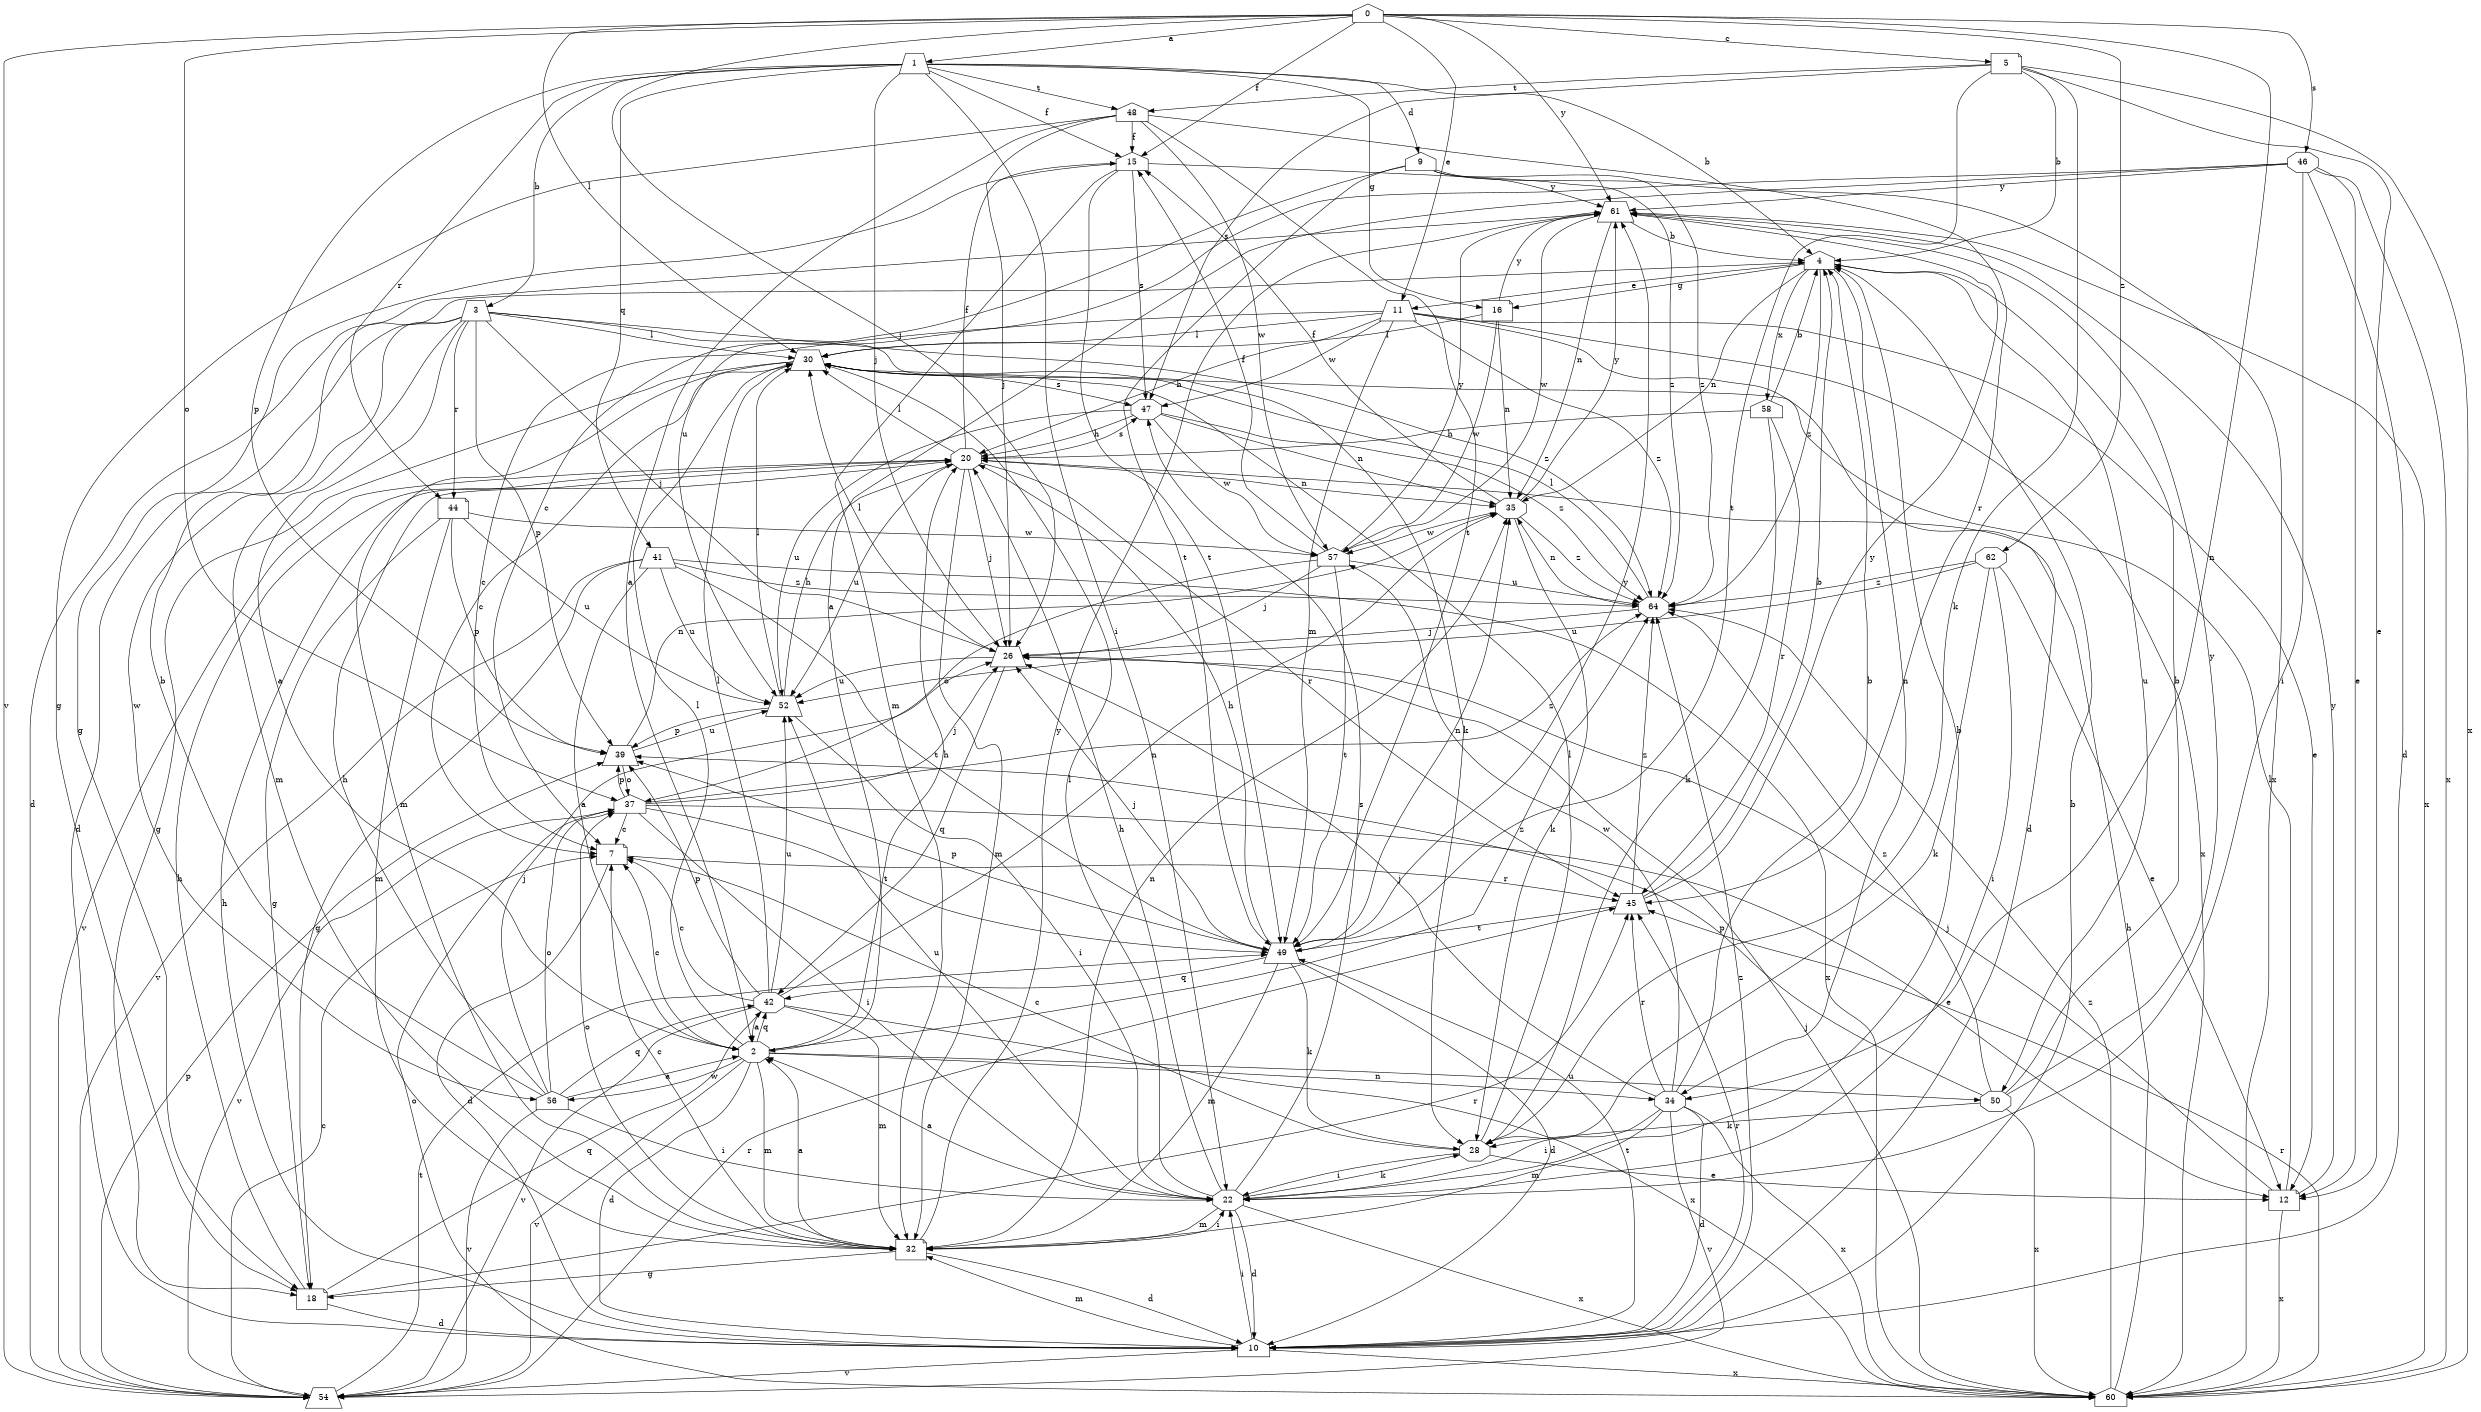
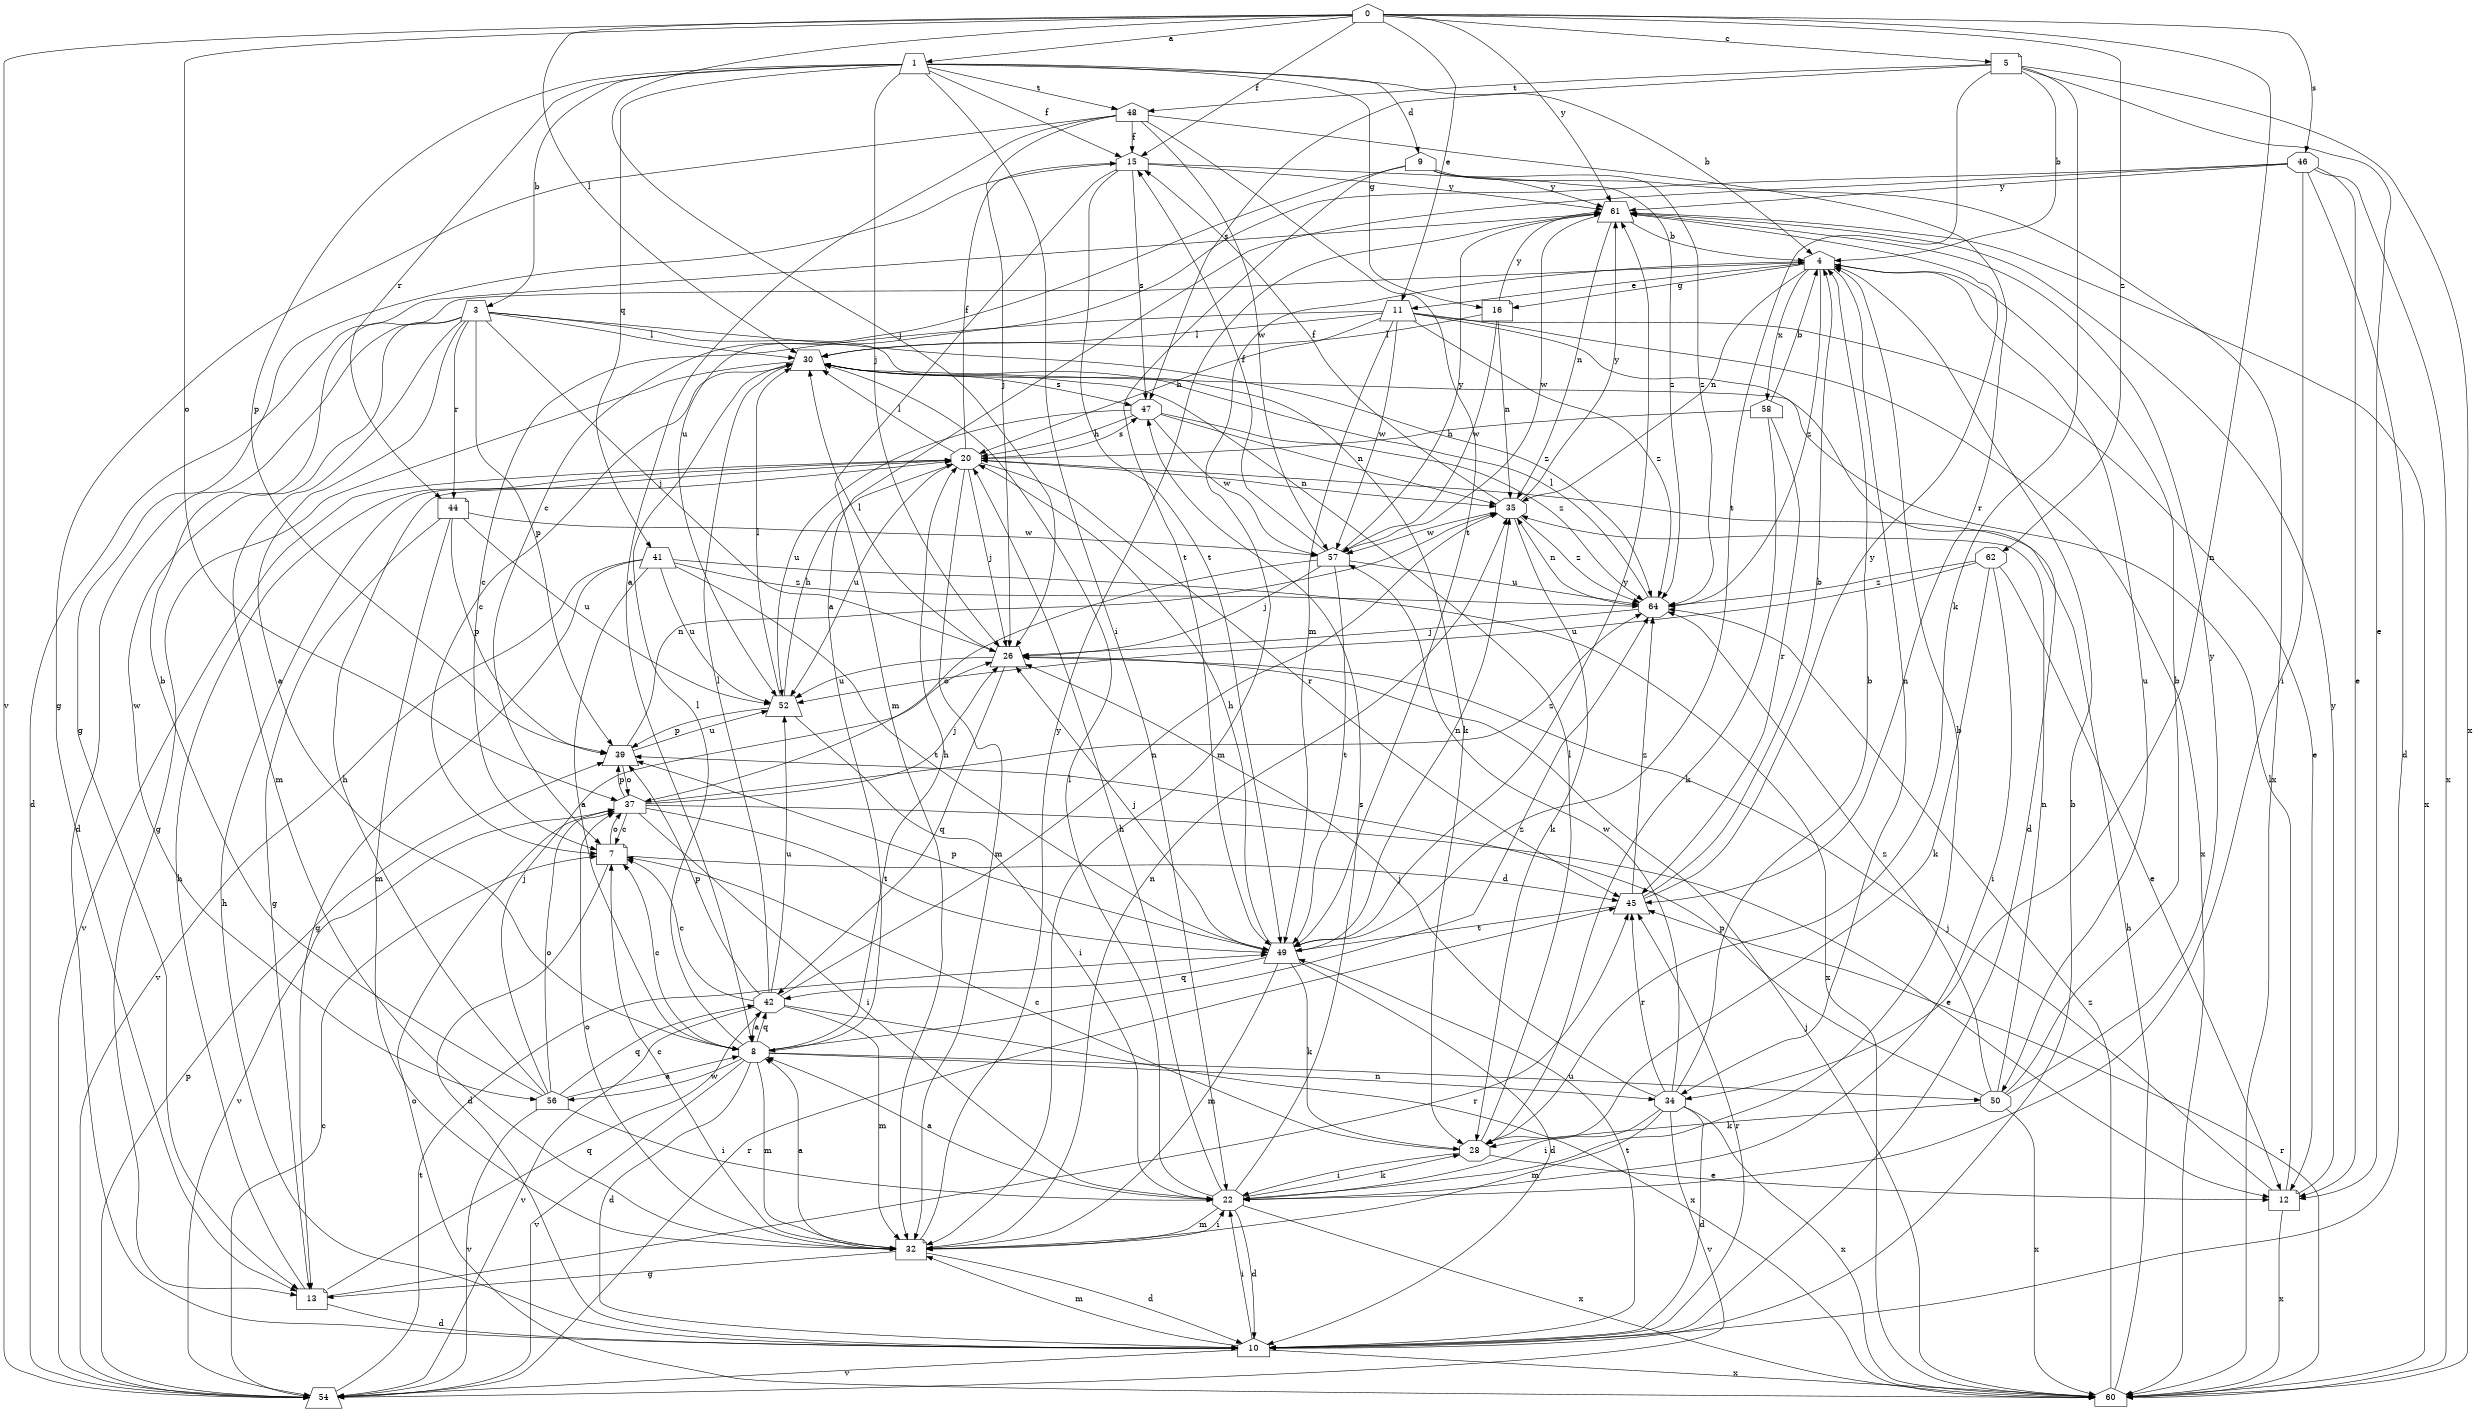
  strict digraph {
    node [shape=trapezium]
    0 [shape=house]
    1
    5 [shape=note]
    11
    15 [shape=house]
    26
    30
    34 [shape=octagon]
    37 [shape=house]
    46 [shape=octagon]
    54
    61
    62 [shape=octagon]
    3
    4 [shape=house]
    9 [shape=house]
    16 [shape=note]
    22 [shape=octagon]
    39
    41
    44 [shape=note]
    48 [shape=house]
    28 [shape=octagon]
    12 [shape=note]
    47 [shape=octagon]
    49
    60 [shape=house]
    7 [shape=note]
    10 [shape=house]
    20 [shape=octagon]
    64 [shape=octagon]
    57 [shape=house]
    32 [shape=note]
-   18 [shape=note]
+   18 [shape=note label=13]
    42 [shape=octagon]
    52
    45
-   2 [shape=octagon]
+   2 [shape=octagon label=8]
    35 [shape=octagon]
    56 [shape=house]
    50 [shape=octagon]
    58 [shape=house]
    0 -> 1 [label=a]
    0 -> 5 [label=c]
    0 -> 11 [label=e]
    0 -> 15 [label=f]
    0 -> 26 [label=j]
    0 -> 30 [label=l]
    0 -> 34 [label=n]
    0 -> 37 [label=o]
    0 -> 46 [label=s]
    0 -> 54 [label=v]
    0 -> 61 [label=y]
    0 -> 62 [label=z]
    1 -> 15 [label=f]
    1 -> 26 [label=j]
    1 -> 3 [label=b]
    1 -> 4 [label=b]
    1 -> 9 [label=d]
    1 -> 16 [label=g]
    1 -> 22 [label=i]
    1 -> 39 [label=p]
    1 -> 41 [label=q]
    1 -> 44 [label=r]
    1 -> 48 [label=t]
    5 -> 4 [label=b]
    5 -> 48 [label=t]
    5 -> 28 [label=k]
    5 -> 12 [label=e]
    5 -> 47 [label=s]
    5 -> 49 [label=t]
    5 -> 60 [label=x]
    11 -> 30 [label=l]
    11 -> 12 [label=e]
    11 -> 49 [label=m]
    11 -> 60 [label=x]
    11 -> 7 [label=c]
    11 -> 10 [label=d]
    11 -> 20 [label=h]
    11 -> 64 [label=z]
-   11 -> 47 [label=w]
+   11 -> 57 [label=w]
+   15 -> 61 [label=y]
    15 -> 47 [label=s]
    15 -> 49 [label=t]
    15 -> 64 [label=z]
    15 -> 32 [label=m]
    15 -> 18 [label=g]
    26 -> 30 [label=l]
    26 -> 42 [label=q]
    26 -> 52 [label=u]
    30 -> 47 [label=s]
    30 -> 7 [label=c]
    30 -> 18 [label=g]
    34 -> 26 [label=j]
    34 -> 54 [label=v]
    34 -> 4 [label=b]
    34 -> 22 [label=i]
    34 -> 60 [label=x]
    34 -> 10 [label=d]
    34 -> 57 [label=w]
    34 -> 32 [label=m]
    34 -> 45 [label=r]
    37 -> 26 [label=j]
    37 -> 54 [label=v]
    37 -> 22 [label=i]
    37 -> 39 [label=p]
    37 -> 12 [label=e]
    37 -> 49 [label=t]
    37 -> 7 [label=c]
    37 -> 64 [label=z]
    46 -> 61 [label=y]
    46 -> 22 [label=i]
    46 -> 12 [label=e]
    46 -> 60 [label=x]
    46 -> 7 [label=c]
    46 -> 10 [label=d]
    46 -> 2 [label=a]
    54 -> 61 [label=d]
    54 -> 39 [label=p]
    54 -> 49 [label=t]
    54 -> 7 [label=c]
    54 -> 45 [label=r]
    61 -> 4 [label=b]
    61 -> 60 [label=x]
    61 -> 57 [label=w]
    61 -> 35 [label=n]
    62 -> 22 [label=i]
    62 -> 28 [label=k]
    62 -> 12 [label=e]
    62 -> 64 [label=z]
    62 -> 52 [label=u]
    3 -> 26 [label=j]
    3 -> 30 [label=l]
    3 -> 39 [label=p]
    3 -> 44 [label=r]
    3 -> 28 [label=k]
    3 -> 10 [label=d]
    3 -> 64 [label=z]
    3 -> 32 [label=m]
    3 -> 2 [label=a]
    3 -> 56 [label=w]
    4 -> 11 [label=e]
    4 -> 34 [label=n]
    4 -> 16 [label=g]
    4 -> 64 [label=z]
-   30 -> 32 [label=m]
+   4 -> 32 [label=m]
    4 -> 35 [label=n]
    4 -> 50 [label=u]
    4 -> 58 [label=x]
    9 -> 61 [label=y]
    9 -> 49 [label=t]
    9 -> 60 [label=x]
    9 -> 64 [label=z]
    9 -> 52 [label=u]
    16 -> 30 [label=l]
    16 -> 61 [label=y]
    16 -> 57 [label=w]
    16 -> 35 [label=n]
    22 -> 30 [label=l]
    22 -> 4 [label=b]
    22 -> 28 [label=k]
    22 -> 47 [label=s]
    22 -> 60 [label=x]
    22 -> 10 [label=d]
    22 -> 20 [label=h]
    22 -> 32 [label=m]
-   22 -> 52 [label=u]
    22 -> 2 [label=a]
    39 -> 37 [label=o]
    39 -> 52 [label=u]
    39 -> 35 [label=n]
    41 -> 54 [label=v]
    41 -> 49 [label=t]
    41 -> 60 [label=x]
    41 -> 64 [label=z]
    41 -> 18 [label=g]
    41 -> 52 [label=u]
    41 -> 2 [label=a]
    44 -> 39 [label=p]
    44 -> 57 [label=w]
    44 -> 32 [label=m]
    44 -> 18 [label=g]
    44 -> 52 [label=u]
    48 -> 15 [label=f]
    48 -> 26 [label=j]
    48 -> 49 [label=t]
    48 -> 57 [label=w]
    48 -> 18 [label=g]
    48 -> 45 [label=r]
    48 -> 2 [label=a]
    28 -> 30 [label=l]
    28 -> 22 [label=i]
    28 -> 12 [label=e]
    28 -> 7 [label=c]
    12 -> 26 [label=j]
    12 -> 30 [label=l]
    12 -> 61 [label=y]
    12 -> 60 [label=x]
    47 -> 20 [label=h]
    47 -> 64 [label=z]
    47 -> 57 [label=w]
    47 -> 52 [label=u]
    47 -> 35 [label=n]
    49 -> 26 [label=j]
    49 -> 61 [label=y]
    49 -> 39 [label=p]
    49 -> 28 [label=k]
    49 -> 10 [label=d]
    49 -> 20 [label=h]
    49 -> 32 [label=m]
    49 -> 42 [label=q]
    49 -> 35 [label=n]
    60 -> 26 [label=j]
    60 -> 37 [label=o]
    60 -> 20 [label=h]
    60 -> 64 [label=z]
    60 -> 45 [label=r]
+   7 -> 37 [label=o]
    7 -> 10 [label=d]
-   7 -> 45 [label=r]
+   7 -> 45 [label=d]
    10 -> 54 [label=v]
    10 -> 4 [label=b]
    10 -> 22 [label=i]
    10 -> 49 [label=t]
    10 -> 60 [label=x]
    10 -> 20 [label=h]
-   10 -> 64 [label=z]
    10 -> 32 [label=m]
    10 -> 45 [label=r]
    20 -> 15 [label=f]
    20 -> 26 [label=j]
    20 -> 30 [label=l]
    20 -> 54 [label=v]
    20 -> 47 [label=s]
    20 -> 32 [label=m]
    20 -> 52 [label=u]
    20 -> 45 [label=r]
    20 -> 35 [label=n]
    64 -> 26 [label=j]
    64 -> 30 [label=l]
    64 -> 35 [label=n]
    57 -> 15 [label=f]
    57 -> 26 [label=j]
    57 -> 37 [label=o]
    57 -> 61 [label=y]
    57 -> 49 [label=t]
    57 -> 64 [label=u]
    32 -> 37 [label=o]
    32 -> 61 [label=y]
    32 -> 22 [label=i]
    32 -> 7 [label=c]
    32 -> 10 [label=d]
    32 -> 18 [label=g]
    32 -> 2 [label=a]
    32 -> 35 [label=n]
    18 -> 10 [label=d]
    18 -> 20 [label=h]
    18 -> 42 [label=q]
    18 -> 45 [label=r]
    42 -> 30 [label=l]
    42 -> 54 [label=v]
    42 -> 39 [label=p]
    42 -> 60 [label=x]
    42 -> 7 [label=c]
    42 -> 32 [label=m]
    42 -> 52 [label=u]
    42 -> 2 [label=a]
    42 -> 35 [label=n]
    52 -> 30 [label=l]
    52 -> 22 [label=i]
    52 -> 39 [label=p]
    52 -> 20 [label=h]
    45 -> 61 [label=y]
    45 -> 4 [label=b]
    45 -> 49 [label=t]
    45 -> 64 [label=z]
    2 -> 30 [label=l]
    2 -> 34 [label=n]
    2 -> 54 [label=v]
    2 -> 7 [label=c]
    2 -> 10 [label=d]
    2 -> 20 [label=h]
    2 -> 64 [label=z]
    2 -> 32 [label=m]
    2 -> 42 [label=q]
    2 -> 56 [label=w]
    2 -> 50 [label=u]
    35 -> 15 [label=f]
    35 -> 61 [label=y]
    35 -> 28 [label=k]
    35 -> 64 [label=z]
    35 -> 57 [label=w]
    56 -> 26 [label=j]
    56 -> 37 [label=o]
    56 -> 54 [label=v]
    56 -> 4 [label=b]
    56 -> 22 [label=i]
    56 -> 20 [label=h]
    56 -> 42 [label=q]
    56 -> 2 [label=a]
    50 -> 61 [label=y]
    50 -> 4 [label=b]
    50 -> 39 [label=p]
    50 -> 28 [label=k]
    50 -> 60 [label=x]
    50 -> 64 [label=z]
+   50 -> 35 [label=n]
    58 -> 4 [label=b]
    58 -> 28 [label=k]
    58 -> 20 [label=h]
    58 -> 45 [label=r]
  }
